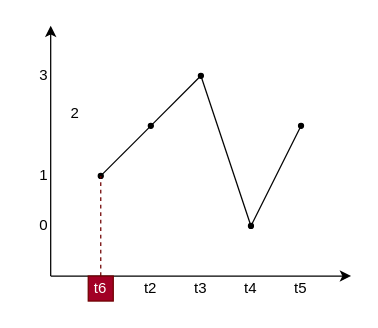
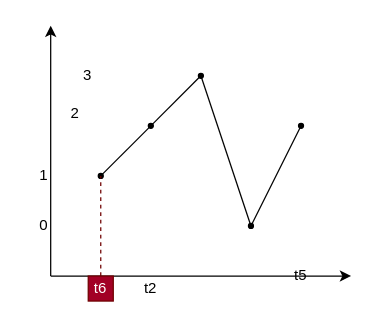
  <mxCell id="0" />
  <mxCell id="1" parent="0" />
  <mxCell id="2" value="" style="group" parent="1" vertex="1" connectable="0"><mxGeometry x="20" y="20" width="260" height="220" as="geometry" /></mxCell>
  <mxCell id="3" value="" style="endArrow=classic;html=1;" parent="2" edge="1"><mxGeometry width="50" height="50" relative="1" as="geometry"><mxPoint x="20" y="200" as="sourcePoint" /><mxPoint x="20" as="targetPoint" /></mxGeometry></mxCell>
  <mxCell id="4" value="" style="endArrow=classic;html=1;" parent="2" edge="1"><mxGeometry width="50" height="50" relative="1" as="geometry"><mxPoint x="20" y="200" as="sourcePoint" /><mxPoint x="260" y="200" as="targetPoint" /></mxGeometry></mxCell>
  <mxCell id="5" value="" style="endArrow=none;html=1;" parent="2" edge="1"><mxGeometry width="50" height="50" relative="1" as="geometry"><mxPoint x="60" y="120" as="sourcePoint" /><mxPoint x="100" y="80" as="targetPoint" /></mxGeometry></mxCell>
  <mxCell id="6" value="" style="endArrow=none;html=1;" parent="2" edge="1"><mxGeometry width="50" height="50" relative="1" as="geometry"><mxPoint x="100" y="80" as="sourcePoint" /><mxPoint x="140" y="40" as="targetPoint" /></mxGeometry></mxCell>
  <mxCell id="7" value="" style="endArrow=none;html=1;" parent="2" edge="1"><mxGeometry width="50" height="50" relative="1" as="geometry"><mxPoint x="140" y="40" as="sourcePoint" /><mxPoint x="180" y="160" as="targetPoint" /></mxGeometry></mxCell>
  <mxCell id="8" value="" style="endArrow=none;html=1;" parent="2" source="21" edge="1"><mxGeometry width="50" height="50" relative="1" as="geometry"><mxPoint x="220" y="80" as="sourcePoint" /><mxPoint x="180" y="160" as="targetPoint" /></mxGeometry></mxCell>
  <mxCell id="9" value="1" style="text;html=1;strokeColor=none;fillColor=none;align=right;verticalAlign=middle;whiteSpace=wrap;rounded=0;" parent="2" vertex="1"><mxGeometry y="110" width="20" height="20" as="geometry" /></mxCell>
  <mxCell id="10" value="0" style="text;html=1;strokeColor=none;fillColor=none;align=right;verticalAlign=middle;whiteSpace=wrap;rounded=0;" parent="2" vertex="1"><mxGeometry y="150" width="20" height="20" as="geometry" /></mxCell>
  <mxCell id="11" value="2" style="text;html=1;strokeColor=none;fillColor=none;align=right;verticalAlign=middle;whiteSpace=wrap;rounded=0;" parent="2" vertex="1"><mxGeometry x="25" y="60" width="20" height="20" as="geometry" /></mxCell>
- <mxCell id="12" value="3" style="text;html=1;strokeColor=none;fillColor=none;align=right;verticalAlign=middle;whiteSpace=wrap;rounded=0;" parent="2" vertex="1"><mxGeometry y="30" width="20" height="20" as="geometry" /></mxCell>
+ <mxCell id="12" value="3" style="text;html=1;strokeColor=none;fillColor=none;align=right;verticalAlign=middle;whiteSpace=wrap;rounded=0;" parent="2" vertex="1"><mxGeometry x="35" y="30" width="20" height="20" as="geometry" /></mxCell>
  <mxCell id="13" value="t6" style="text;html=1;strokeColor=#6F0000;fillColor=#a20025;align=center;verticalAlign=middle;whiteSpace=wrap;rounded=0;fontColor=#ffffff;" parent="2" vertex="1"><mxGeometry x="50" y="200" width="20" height="20" as="geometry" /></mxCell>
  <mxCell id="14" value="t2" style="text;html=1;strokeColor=none;fillColor=none;align=center;verticalAlign=middle;whiteSpace=wrap;rounded=0;" parent="2" vertex="1"><mxGeometry x="90" y="200" width="20" height="20" as="geometry" /></mxCell>
- <mxCell id="15" value="t3" style="text;html=1;strokeColor=none;fillColor=none;align=center;verticalAlign=middle;whiteSpace=wrap;rounded=0;" parent="2" vertex="1"><mxGeometry x="130" y="200" width="20" height="20" as="geometry" /></mxCell>
- <mxCell id="16" value="t4" style="text;html=1;strokeColor=none;fillColor=none;align=center;verticalAlign=middle;whiteSpace=wrap;rounded=0;" parent="2" vertex="1"><mxGeometry x="170" y="200" width="20" height="20" as="geometry" /></mxCell>
- <mxCell id="17" value="t5" style="text;html=1;strokeColor=none;fillColor=none;align=center;verticalAlign=middle;whiteSpace=wrap;rounded=0;" parent="2" vertex="1"><mxGeometry x="210" y="200" width="20" height="20" as="geometry" /></mxCell>
+ <mxCell id="17" value="t5" style="text;html=1;strokeColor=none;fillColor=none;align=center;verticalAlign=middle;whiteSpace=wrap;rounded=0;" parent="2" vertex="1"><mxGeometry x="210" y="190" width="20" height="20" as="geometry" /></mxCell>
  <mxCell id="18" value="" style="ellipse;whiteSpace=wrap;html=1;aspect=fixed;align=center;fillColor=#000000;" parent="2" vertex="1"><mxGeometry x="58" y="118" width="4" height="4" as="geometry" /></mxCell>
  <mxCell id="19" value="" style="ellipse;whiteSpace=wrap;html=1;aspect=fixed;align=center;fillColor=#000000;" parent="2" vertex="1"><mxGeometry x="138" y="38" width="4" height="4" as="geometry" /></mxCell>
  <mxCell id="20" value="" style="ellipse;whiteSpace=wrap;html=1;aspect=fixed;align=center;fillColor=#000000;" parent="2" vertex="1"><mxGeometry x="178" y="158" width="4" height="4" as="geometry" /></mxCell>
  <mxCell id="21" value="" style="ellipse;whiteSpace=wrap;html=1;aspect=fixed;align=center;fillColor=#000000;" parent="2" vertex="1"><mxGeometry x="218" y="78" width="4" height="4" as="geometry" /></mxCell>
  <mxCell id="22" value="" style="endArrow=none;html=1;" parent="2" target="21" edge="1"><mxGeometry width="50" height="50" relative="1" as="geometry"><mxPoint x="220" y="80" as="sourcePoint" /><mxPoint x="180" y="160" as="targetPoint" /></mxGeometry></mxCell>
  <mxCell id="23" value="" style="ellipse;whiteSpace=wrap;html=1;aspect=fixed;align=center;fillColor=#000000;" parent="2" vertex="1"><mxGeometry x="98" y="78" width="4" height="4" as="geometry" /></mxCell>
  <mxCell id="24" value="" style="endArrow=none;dashed=1;html=1;fillColor=#a20025;strokeColor=#6F0000;exitX=0.5;exitY=1;exitDx=0;exitDy=0;" parent="1" edge="1"><mxGeometry width="50" height="50" relative="1" as="geometry"><mxPoint x="80" y="220" as="sourcePoint" /><mxPoint x="80" y="140" as="targetPoint" /></mxGeometry></mxCell>
